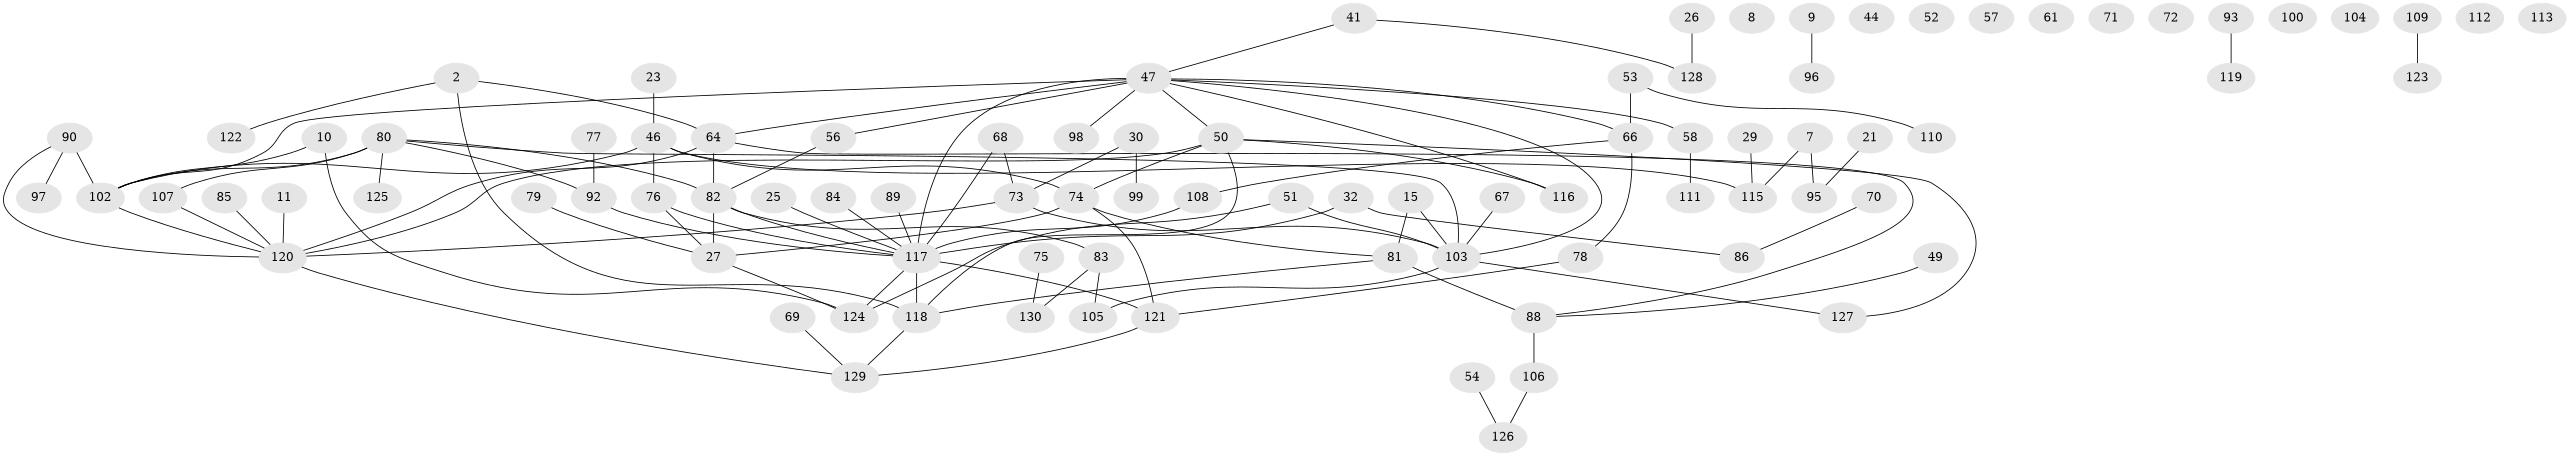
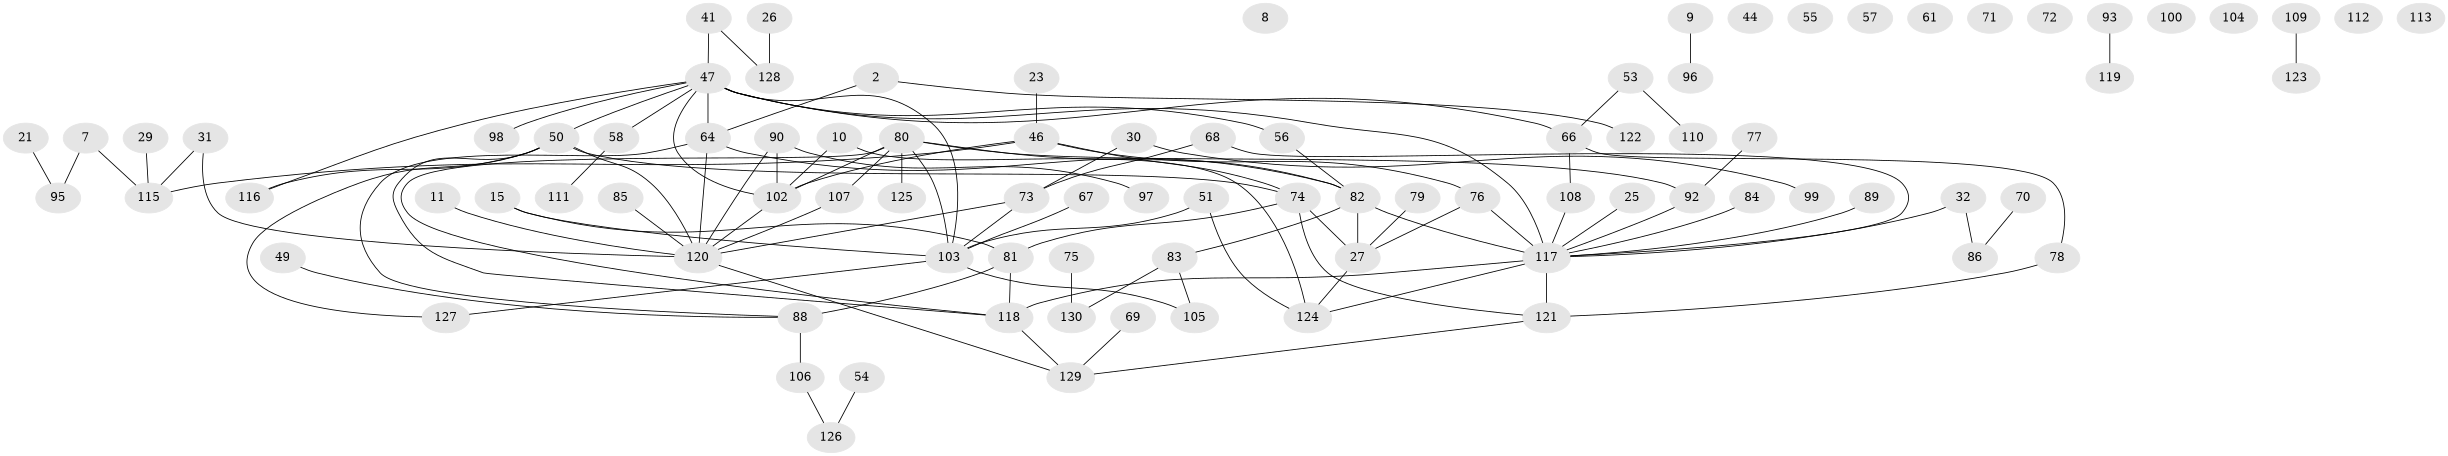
  graph {
    fontname="DejaVu Serif"
    node [color=gray90 fontname="DejaVu Serif" style=filled]
    edge [fontname="DejaVu Serif"]
    64 [super="+28"]
    120 [super="+12+114"]
    88 [super="+3"]
    82 [super="+33"]
    2
    122
    7
    95
    115
    8
    9
    96
    102 [super="+14+60"]
    10
    124
    129
    11
    15
    81
    103 [super="+36"]
    118 [super="+43+48+91"]
    127
    105
    21
    46 [super="+22"]
    74 [super="+39+38"]
    76 [super="+62"]
    23
    117 [super="+45+65+101"]
    121 [super="+19"]
    25
    26
    128
    29
    73 [super="+59"]
    30
    99
+   31
    32
    86
    47 [super="+13+40+42"]
    50 [super="+35"]
    56
    58
    66
    98
    116
    41
    44
    n50 [label=27]
    111
    78
    108
    106
    49
    51
    53
    110
-   55 [label=52]
+   55
    83
    57
    61
    67
    68 [super="+34"]
    69
    70
    71
    72
    75
    130
    92 [super="+18"]
    77
    79
    80 [super="+1+37"]
    107 [super="+52"]
    125 [super="+54"]
    84
    85
    126 [super="+20"]
    89
    90
    97
    93
    119
    n85 [label=54]
    100
    104
    109
    123
    112
    113
    64 -- 120 [weight=3]
    64 -- 88
    64 -- 82
    120 -- 129
    88 -- 106
    82 -- 117
    82 -- n50
    82 -- 83
    2 -- 64
    2 -- 122
    7 -- 95
    7 -- 115
    9 -- 96
    102 -- 120 [weight=2]
    10 -- 102
    10 -- 124
    11 -- 120
    15 -- 81
    15 -- 103
    81 -- 88 [weight=2]
    81 -- 118
    103 -- 127
    103 -- 105
    118 -- 129
    21 -- 95
    46 -- 115
    46 -- 102
    46 -- 74
    46 -- 76
    74 -- 81
    74 -- 121
    74 -- n50
    76 -- 117
    76 -- n50
    23 -- 46
    117 -- 124
    117 -- 118 [weight=2]
    117 -- 121 [weight=3]
    121 -- 129
    25 -- 117
    26 -- 128
    29 -- 115
    73 -- 120
    73 -- 103
    30 -- 73
    30 -- 99
+   31 -- 120
+   31 -- 115
    32 -- 117
    32 -- 86
    47 -- 64 [weight=2]
    47 -- 102
    47 -- 103
    47 -- 117
    47 -- 50
    47 -- 56
    47 -- 58
    47 -- 66
    47 -- 98
    47 -- 116
    50 -- 120
    50 -- 118
    50 -- 127
    50 -- 74 [weight=2]
    50 -- 116 [weight=2]
    56 -- 82
    58 -- 111
    66 -- 78
    66 -- 108
    41 -- 128
    41 -- 47
    n50 -- 124
    78 -- 121
    108 -- 117
    106 -- 126
    49 -- 88
    51 -- 124
    51 -- 103
    53 -- 66
    53 -- 110
    83 -- 105
    83 -- 130
    67 -- 103
    68 -- 117
    68 -- 73
    69 -- 129
    70 -- 86
    75 -- 130
    92 -- 117
    77 -- 92
    79 -- n50
    80 -- 82
    80 -- 102 [weight=2]
    80 -- 103
-   2 -- 118
+   80 -- 118
    80 -- 92 [weight=2]
    80 -- 107
    80 -- 125 [weight=2]
    107 -- 120
    84 -- 117
    85 -- 120
    89 -- 117
    90 -- 120
    90 -- 102 [weight=2]
    90 -- 97
    93 -- 119
    n85 -- 126
    109 -- 123
  }
